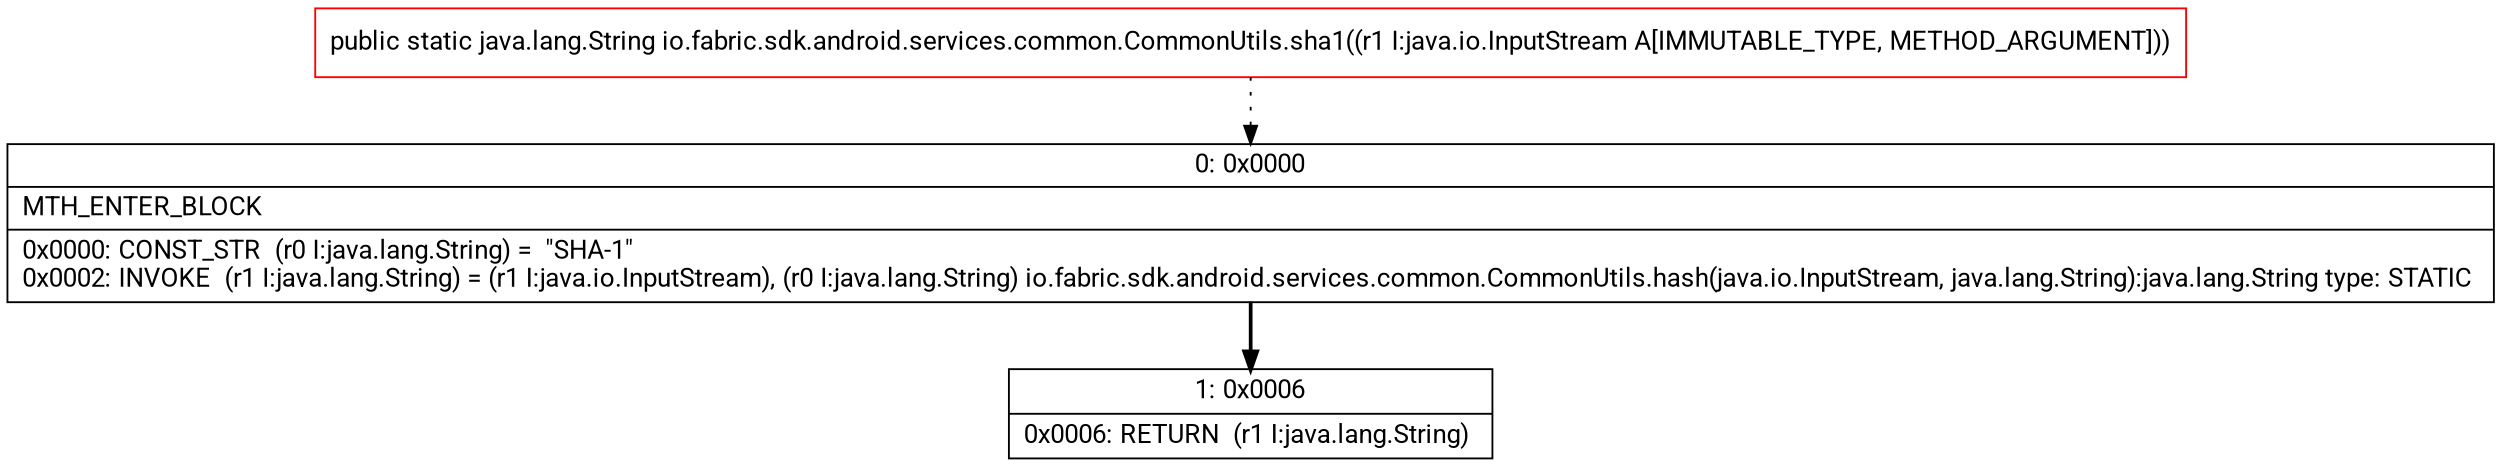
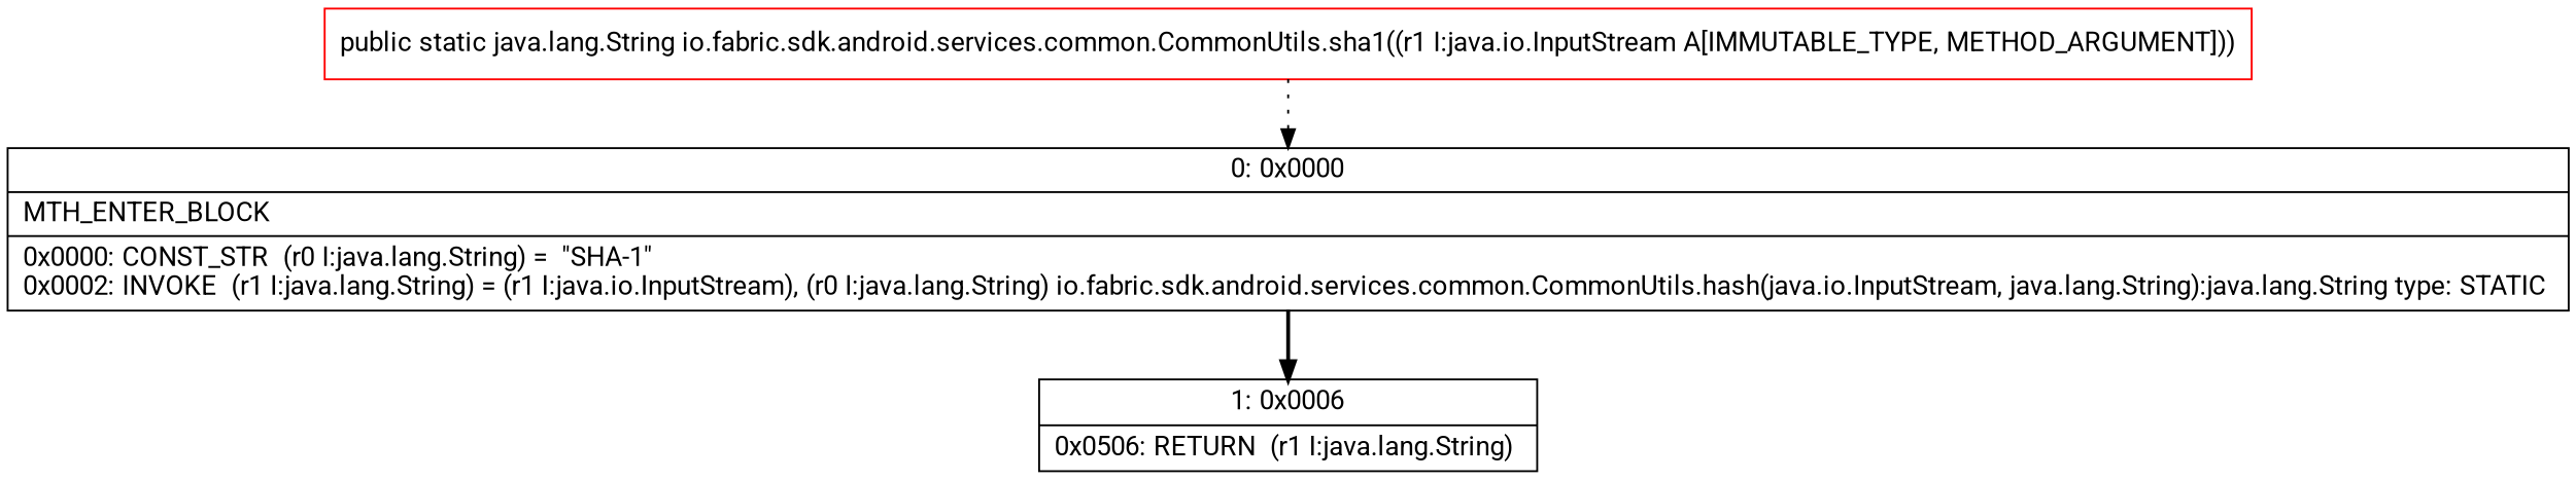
  digraph {
    fontname=Roboto
    node [shape=record color=black fontname=Roboto]
    edge [fontname=Roboto]
    n1 [label="{0\:\ 0x0000|MTH_ENTER_BLOCK\l|0x0000: CONST_STR  (r0 I:java.lang.String) =  \"SHA\-1\" \l0x0002: INVOKE  (r1 I:java.lang.String) = (r1 I:java.io.InputStream), (r0 I:java.lang.String) io.fabric.sdk.android.services.common.CommonUtils.hash(java.io.InputStream, java.lang.String):java.lang.String type: STATIC \l}"]
-   n2 [label="{1\:\ 0x0006|0x0006: RETURN  (r1 I:java.lang.String) \l}"]
+   n2 [label="{1\:\ 0x0006|0x0506: RETURN  (r1 I:java.lang.String) \l}"]
    n3 [label="{public static java.lang.String io.fabric.sdk.android.services.common.CommonUtils.sha1((r1 I:java.io.InputStream A[IMMUTABLE_TYPE, METHOD_ARGUMENT])) }" color=red]
    n1 -> n2 [style=bold]
    n3 -> n1 [style=dotted]
  }
